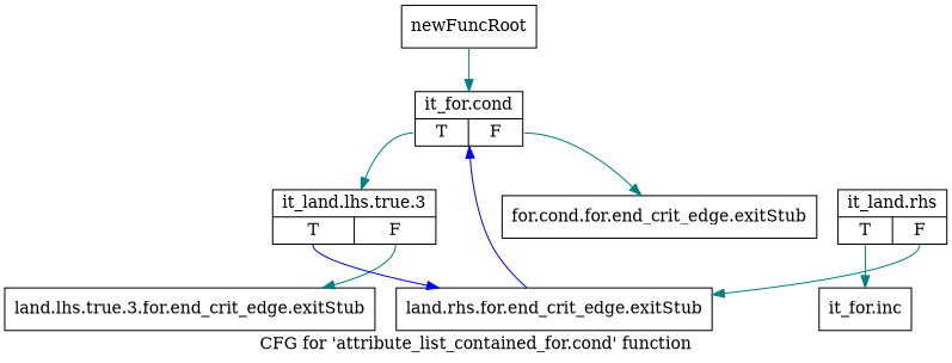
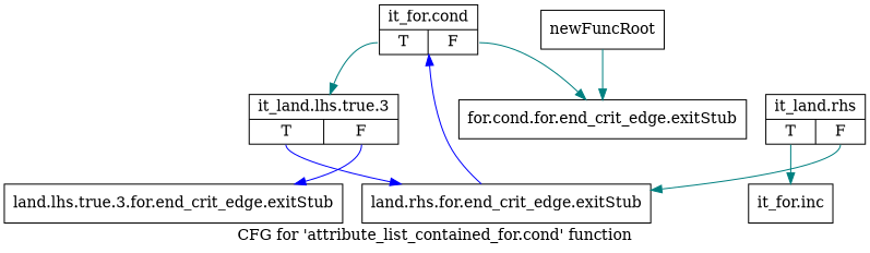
  digraph {
    label="CFG for 'attribute_list_contained_for.cond' function"
    node [shape=record]
    edge [color=teal tailport=s1]
    n1 [label="{newFuncRoot}"]
    n2 [label="{it_for.cond|{<s0>T|<s1>F}}"]
    n3 [label="{for.cond.for.end_crit_edge.exitStub}"]
    n4 [label="{it_land.lhs.true.3|{<s0>T|<s1>F}}"]
    n5 [label="{land.lhs.true.3.for.end_crit_edge.exitStub}"]
    n6 [label="{land.rhs.for.end_crit_edge.exitStub}"]
    n7 [label="{it_land.rhs|{<s0>T|<s1>F}}"]
    n8 [label="{it_for.inc}"]
-   n1 -> n2
+   n1 -> n3
    n2 -> n3
    n2 -> n4 [tailport=s0]
-   n4 -> n5
+   n4 -> n5 [color=blue]
    n4 -> n6 [color=blue tailport=s0]
    n6 -> n2 [color=blue]
    n7 -> n6
    n7 -> n8 [tailport=s0]
  }
